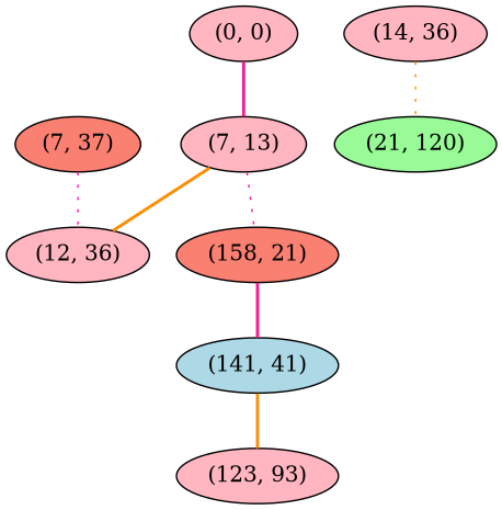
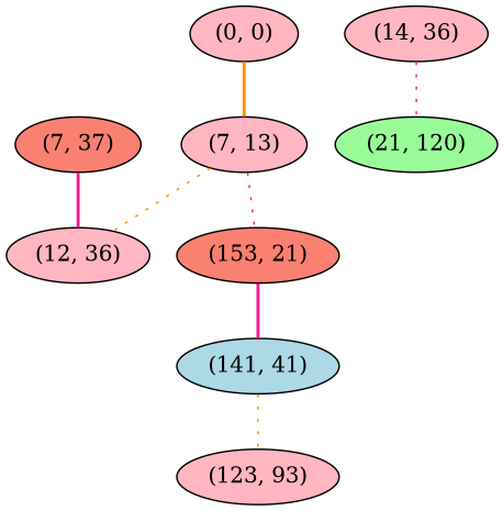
  graph {
    node [fillcolor=lightpink style=filled]
    edge [color=deeppink style=bold weight=1]
    "(0, 0)"
    "(7, 13)"
    "(12, 36)"
-   "(153, 21)" [fillcolor=salmon label="(158, 21)"]
+   "(153, 21)" [fillcolor=salmon]
    "(21, 120)" [fillcolor=palegreen]
    "(14, 36)"
    "(141, 41)" [fillcolor=lightblue]
    "(123, 93)"
    "(7, 37)" [fillcolor=salmon]
-   "(0, 0)" -- "(7, 13)" [weight=4]
-   "(7, 13)" -- "(12, 36)" [color=darkorange]
+   "(0, 0)" -- "(7, 13)" [color=darkorange weight=4]
+   "(7, 13)" -- "(12, 36)" [color=darkorange style=dotted]
    "(7, 13)" -- "(153, 21)" [style=dotted]
    "(153, 21)" -- "(141, 41)"
-   "(14, 36)" -- "(21, 120)" [color=darkorange style=dotted]
-   "(141, 41)" -- "(123, 93)" [color=darkorange]
-   "(7, 37)" -- "(12, 36)" [style=dotted]
+   "(14, 36)" -- "(21, 120)" [style=dotted]
+   "(141, 41)" -- "(123, 93)" [color=darkorange style=dotted]
+   "(7, 37)" -- "(12, 36)"
  }
